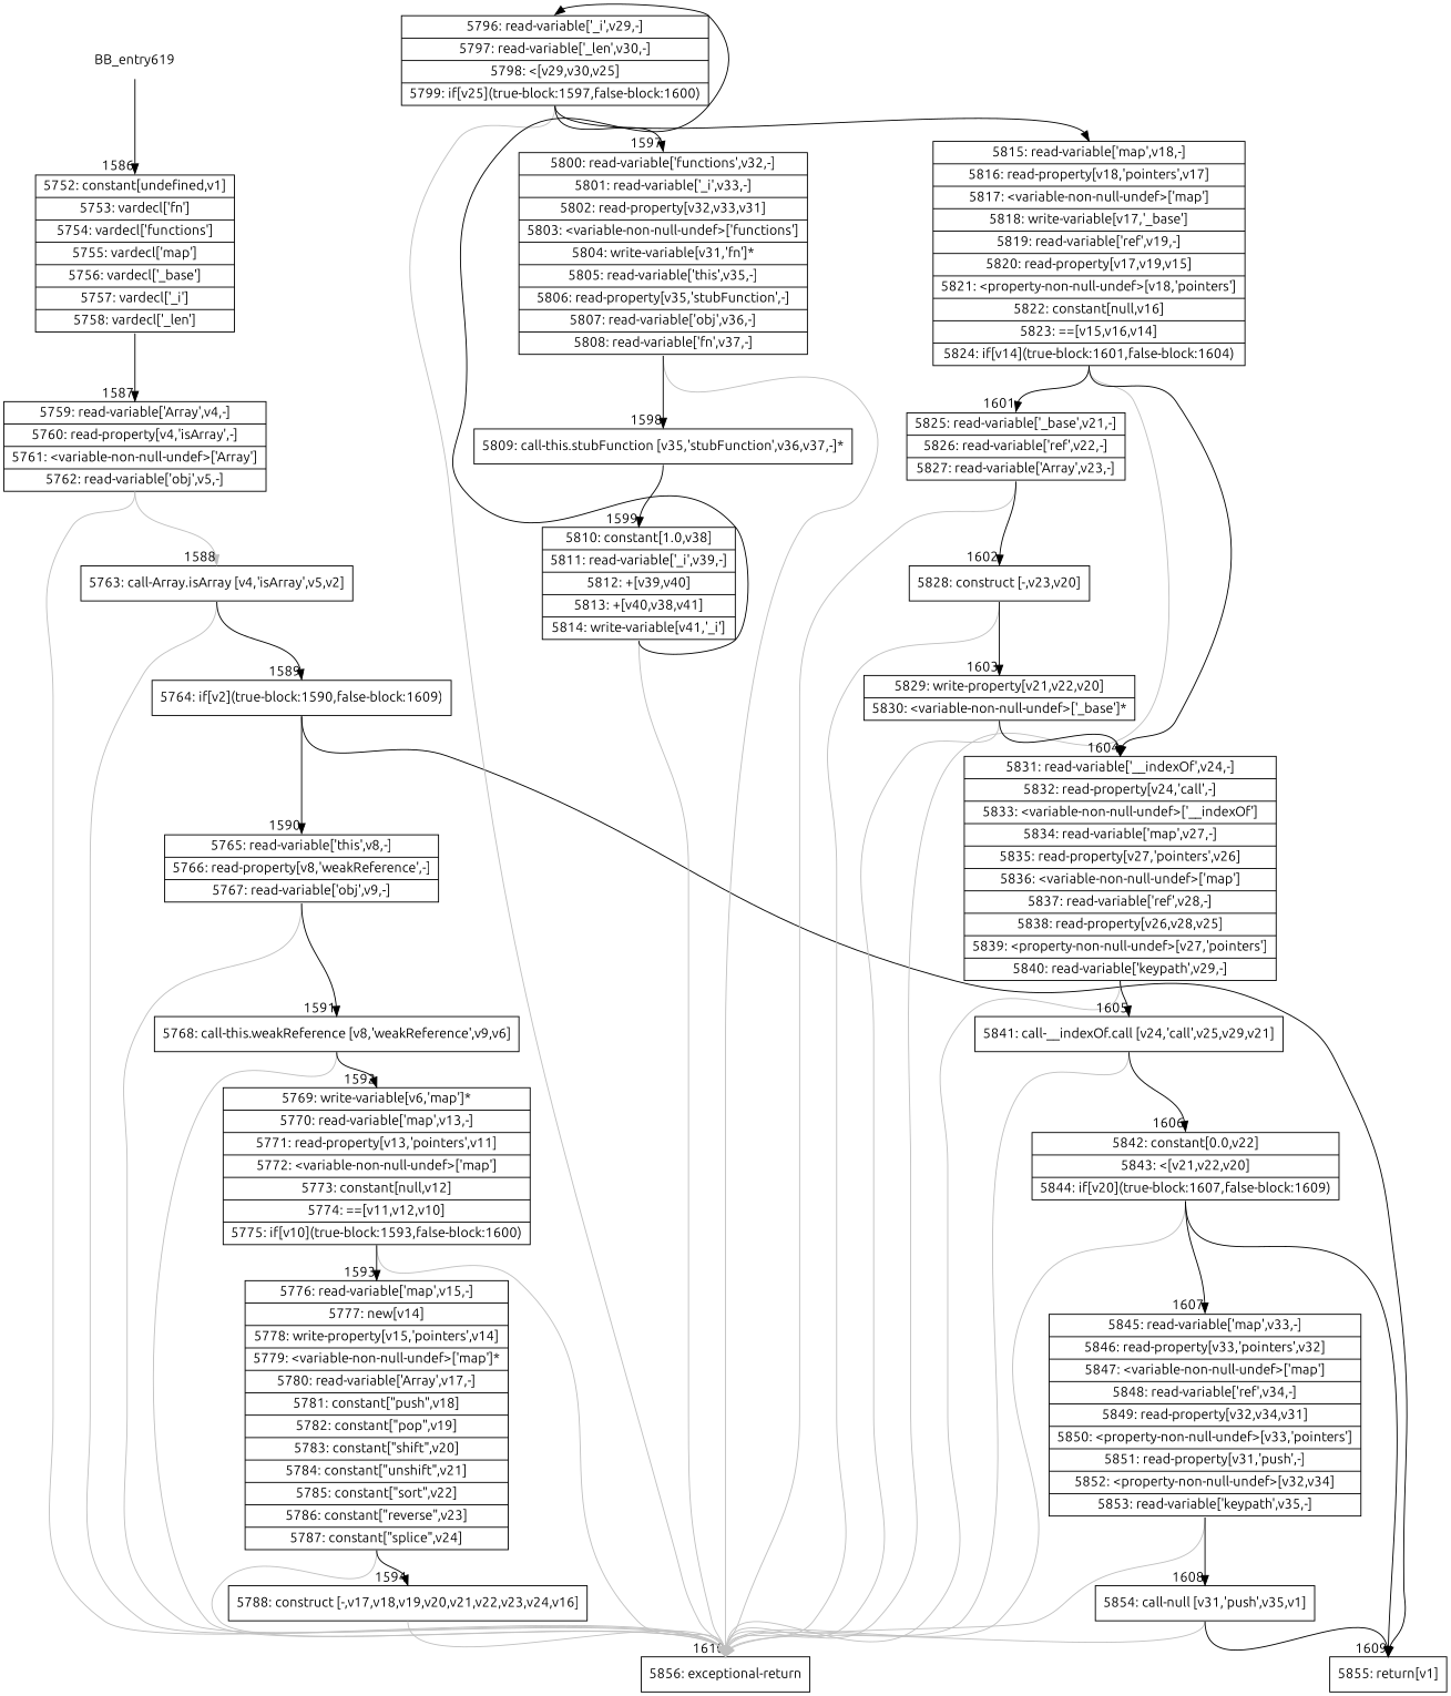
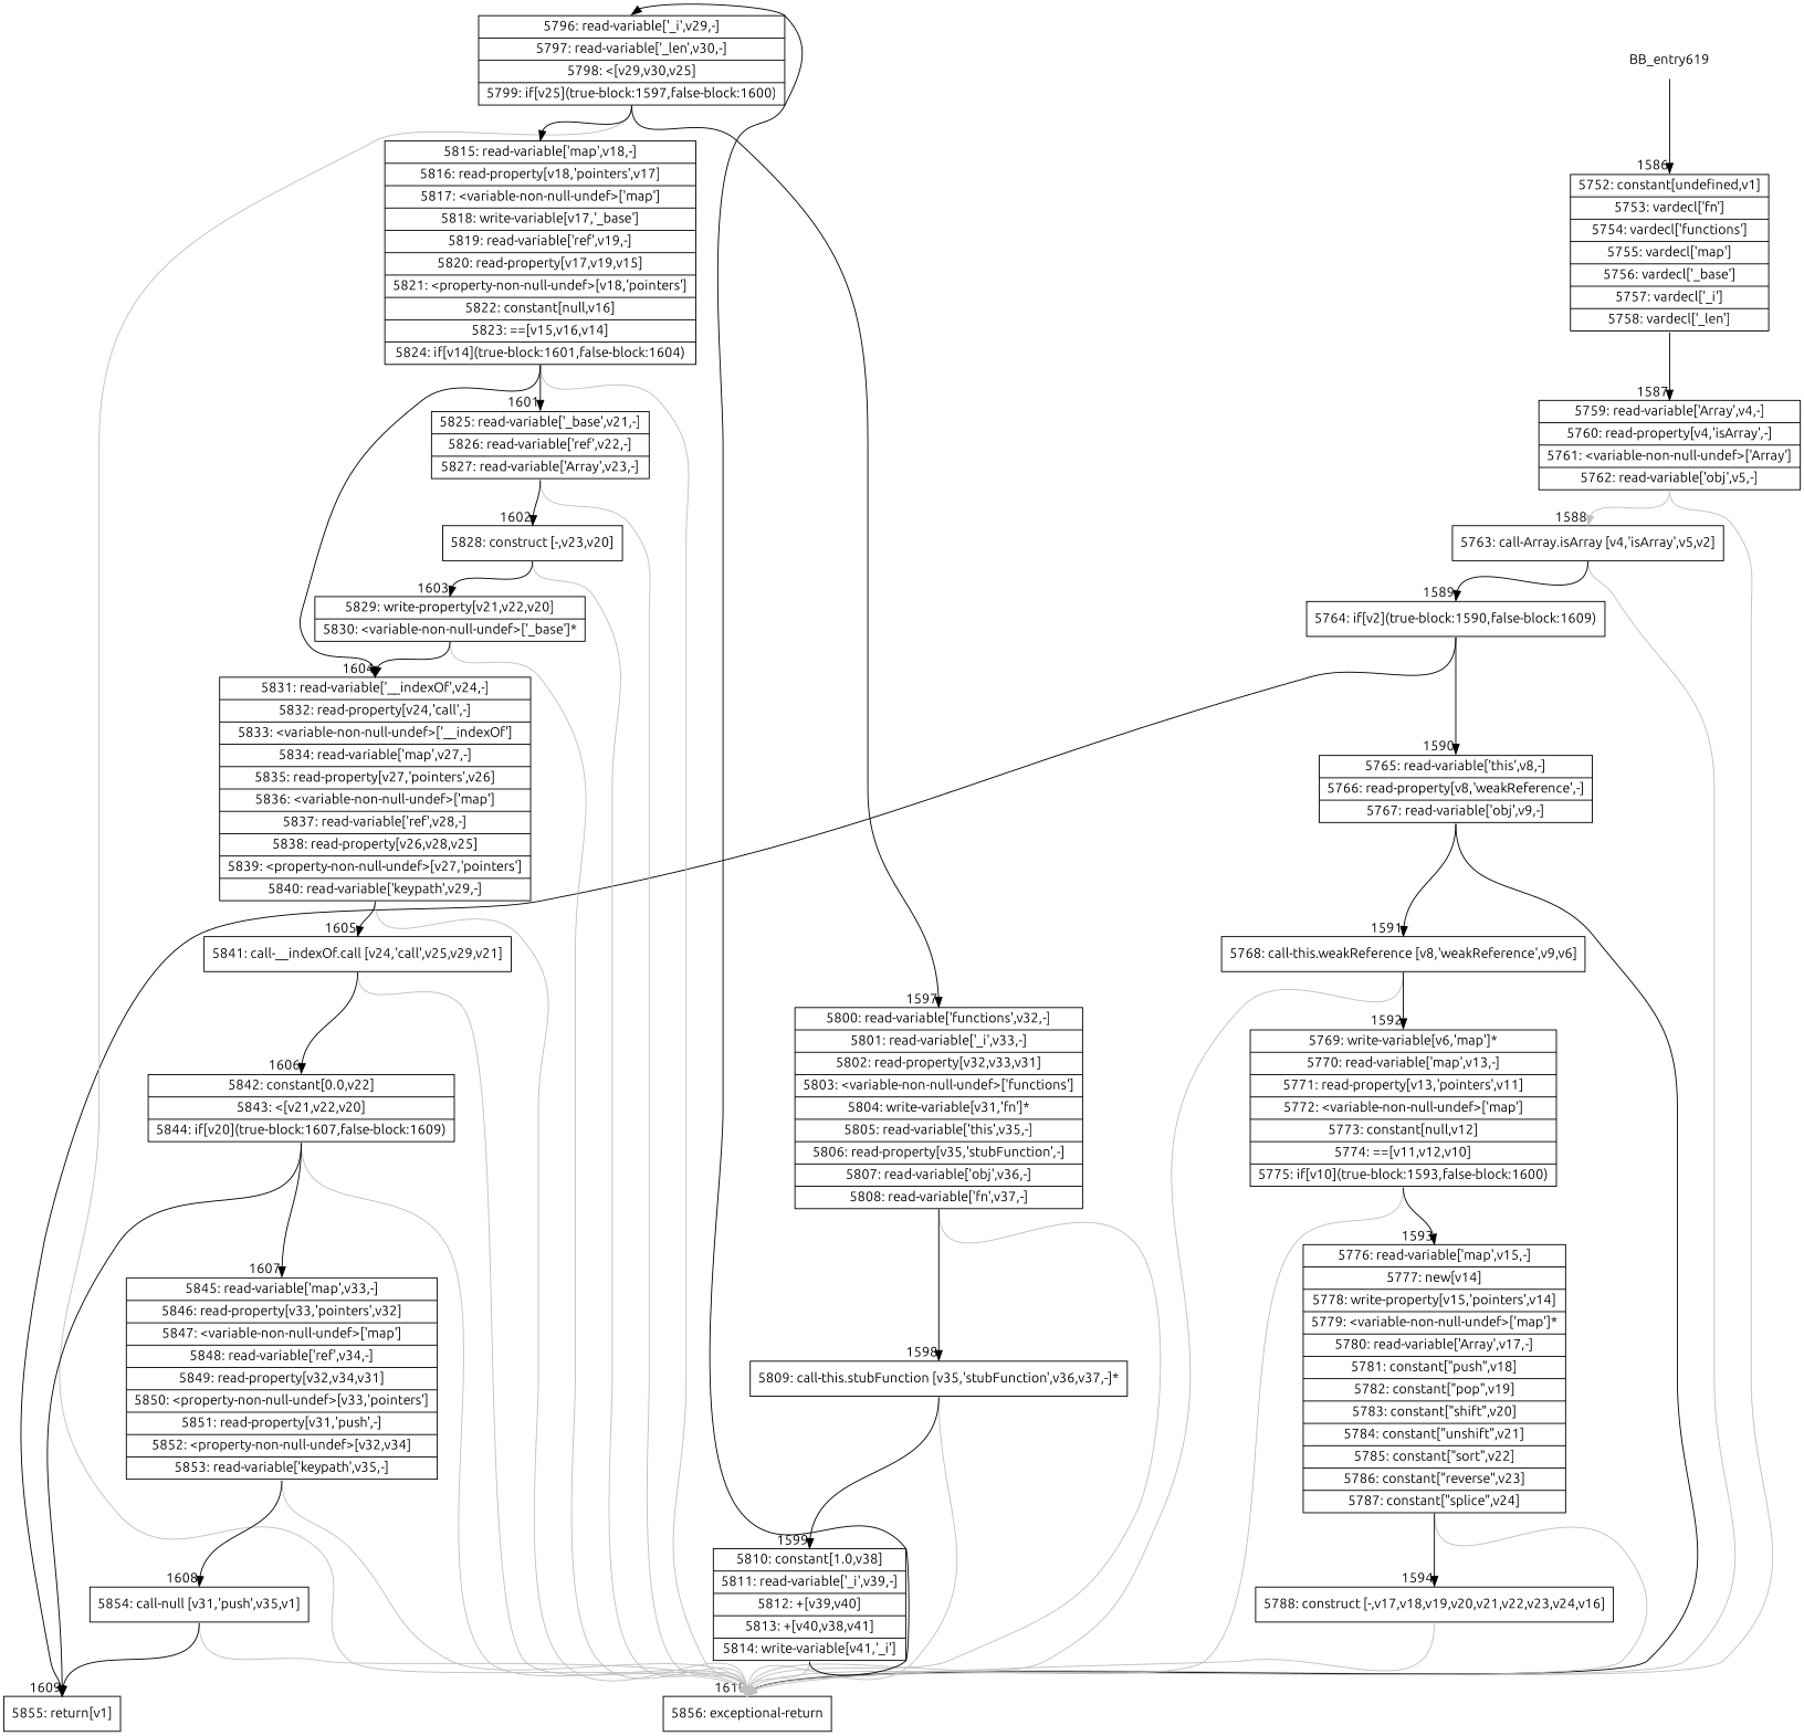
  digraph {
    fontname=Ubuntu
    rankdir=TD
    node [fontname=Ubuntu shape=record]
    edge [fontname=Ubuntu headport=n tailport=s]
    n1 [label=BB_entry619 shape=none]
    n2 [label="{5752: constant[undefined,v1]|5753: vardecl['fn']|5754: vardecl['functions']|5755: vardecl['map']|5756: vardecl['_base']|5757: vardecl['_i']|5758: vardecl['_len']}"]
    n3 [label="{5759: read-variable['Array',v4,-]|5760: read-property[v4,'isArray',-]|5761: \<variable-non-null-undef\>['Array']|5762: read-variable['obj',v5,-]}"]
    n4 [label="{5763: call-Array.isArray [v4,'isArray',v5,v2]}"]
    n5 [label="{5856: exceptional-return}"]
    n6 [label="{5764: if[v2](true-block:1590,false-block:1609)}"]
    n7 [label="{5765: read-variable['this',v8,-]|5766: read-property[v8,'weakReference',-]|5767: read-variable['obj',v9,-]}"]
    n8 [label="{5855: return[v1]}"]
    n9 [label="{5768: call-this.weakReference [v8,'weakReference',v9,v6]}"]
    n10 [label="{5769: write-variable[v6,'map']*|5770: read-variable['map',v13,-]|5771: read-property[v13,'pointers',v11]|5772: \<variable-non-null-undef\>['map']|5773: constant[null,v12]|5774: ==[v11,v12,v10]|5775: if[v10](true-block:1593,false-block:1600)}"]
    n11 [label="{5776: read-variable['map',v15,-]|5777: new[v14]|5778: write-property[v15,'pointers',v14]|5779: \<variable-non-null-undef\>['map']*|5780: read-variable['Array',v17,-]|5781: constant[\"push\",v18]|5782: constant[\"pop\",v19]|5783: constant[\"shift\",v20]|5784: constant[\"unshift\",v21]|5785: constant[\"sort\",v22]|5786: constant[\"reverse\",v23]|5787: constant[\"splice\",v24]}"]
    n12 [label="{5788: construct [-,v17,v18,v19,v20,v21,v22,v23,v24,v16]}"]
    n13 [label="{5815: read-variable['map',v18,-]|5816: read-property[v18,'pointers',v17]|5817: \<variable-non-null-undef\>['map']|5818: write-variable[v17,'_base']|5819: read-variable['ref',v19,-]|5820: read-property[v17,v19,v15]|5821: \<property-non-null-undef\>[v18,'pointers']|5822: constant[null,v16]|5823: ==[v15,v16,v14]|5824: if[v14](true-block:1601,false-block:1604)}"]
    n14 [label="{5825: read-variable['_base',v21,-]|5826: read-variable['ref',v22,-]|5827: read-variable['Array',v23,-]}"]
    n15 [label="{5831: read-variable['__indexOf',v24,-]|5832: read-property[v24,'call',-]|5833: \<variable-non-null-undef\>['__indexOf']|5834: read-variable['map',v27,-]|5835: read-property[v27,'pointers',v26]|5836: \<variable-non-null-undef\>['map']|5837: read-variable['ref',v28,-]|5838: read-property[v26,v28,v25]|5839: \<property-non-null-undef\>[v27,'pointers']|5840: read-variable['keypath',v29,-]}"]
    n16 [label="{5828: construct [-,v23,v20]}"]
    n17 [label="{5841: call-__indexOf.call [v24,'call',v25,v29,v21]}"]
    n18 [label="{5796: read-variable['_i',v29,-]|5797: read-variable['_len',v30,-]|5798: \<[v29,v30,v25]|5799: if[v25](true-block:1597,false-block:1600)}"]
    n19 [label="{5800: read-variable['functions',v32,-]|5801: read-variable['_i',v33,-]|5802: read-property[v32,v33,v31]|5803: \<variable-non-null-undef\>['functions']|5804: write-variable[v31,'fn']*|5805: read-variable['this',v35,-]|5806: read-property[v35,'stubFunction',-]|5807: read-variable['obj',v36,-]|5808: read-variable['fn',v37,-]}"]
    n20 [label="{5809: call-this.stubFunction [v35,'stubFunction',v36,v37,-]*}"]
    n21 [label="{5810: constant[1.0,v38]|5811: read-variable['_i',v39,-]|5812: +[v39,v40]|5813: +[v40,v38,v41]|5814: write-variable[v41,'_i']}"]
    n22 [label="{5829: write-property[v21,v22,v20]|5830: \<variable-non-null-undef\>['_base']*}"]
    n23 [label="{5842: constant[0.0,v22]|5843: \<[v21,v22,v20]|5844: if[v20](true-block:1607,false-block:1609)}"]
    n24 [label="{5845: read-variable['map',v33,-]|5846: read-property[v33,'pointers',v32]|5847: \<variable-non-null-undef\>['map']|5848: read-variable['ref',v34,-]|5849: read-property[v32,v34,v31]|5850: \<property-non-null-undef\>[v33,'pointers']|5851: read-property[v31,'push',-]|5852: \<property-non-null-undef\>[v32,v34]|5853: read-variable['keypath',v35,-]}"]
    n25 [label="{5854: call-null [v31,'push',v35,v1]}"]
    n1 -> n2 [headlabel="    1586"]
    n2 -> n3 [headlabel="      1587"]
    n3 -> n4 [color=gray headlabel="      1588"]
    n3 -> n5 [color=gray headlabel="      1610"]
    n4 -> n5 [color=gray]
    n4 -> n6 [headlabel="      1589"]
    n6 -> n7 [headlabel="      1590"]
    n6 -> n8 [headlabel="      1609"]
-   n7 -> n5 [color=gray]
+   n7 -> n5 [color=black]
    n7 -> n9 [headlabel="      1591"]
    n9 -> n5 [color=gray]
    n9 -> n10 [headlabel="      1592"]
    n10 -> n5 [color=gray]
    n10 -> n11 [headlabel="      1593"]
    n11 -> n5 [color=gray]
    n11 -> n12 [headlabel="      1594"]
    n12 -> n5 [color=gray]
    n13 -> n5 [color=gray]
    n13 -> n14 [headlabel="      1601"]
    n13 -> n15 [headlabel="      1604"]
    n14 -> n5 [color=gray]
    n14 -> n16 [headlabel="      1602"]
    n15 -> n5 [color=gray]
    n15 -> n17 [headlabel="      1605"]
    n16 -> n5 [color=gray]
    n16 -> n22 [headlabel="      1603"]
    n17 -> n5 [color=gray]
    n17 -> n23 [headlabel="      1606"]
    n18 -> n5 [color=gray]
    n18 -> n13
    n18 -> n19 [headlabel="      1597"]
    n19 -> n5 [color=gray]
    n19 -> n20 [headlabel="      1598"]
+   n20 -> n5 [color=gray]
    n20 -> n21 [headlabel="      1599"]
    n21 -> n5 [color=gray]
    n21 -> n18
    n22 -> n5 [color=gray]
    n22 -> n15
    n23 -> n5 [color=gray]
    n23 -> n8
    n23 -> n24 [headlabel="      1607"]
    n24 -> n5 [color=gray]
    n24 -> n25 [headlabel="      1608"]
    n25 -> n5 [color=gray]
    n25 -> n8
  }
